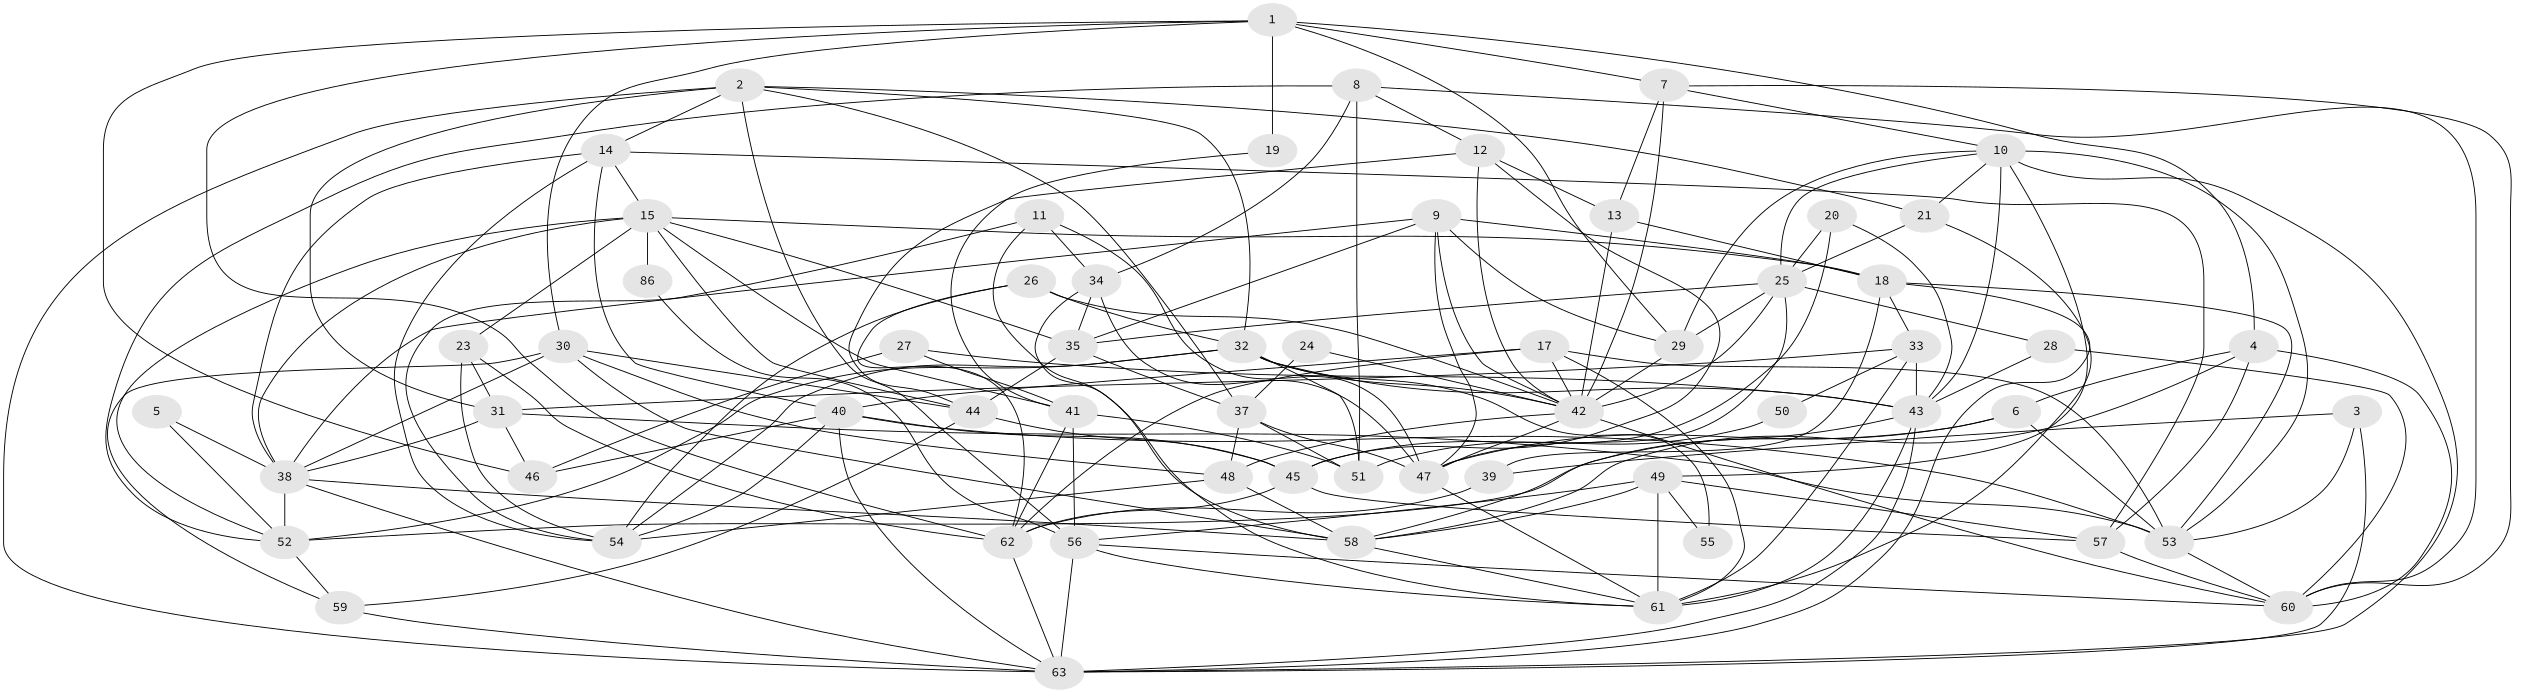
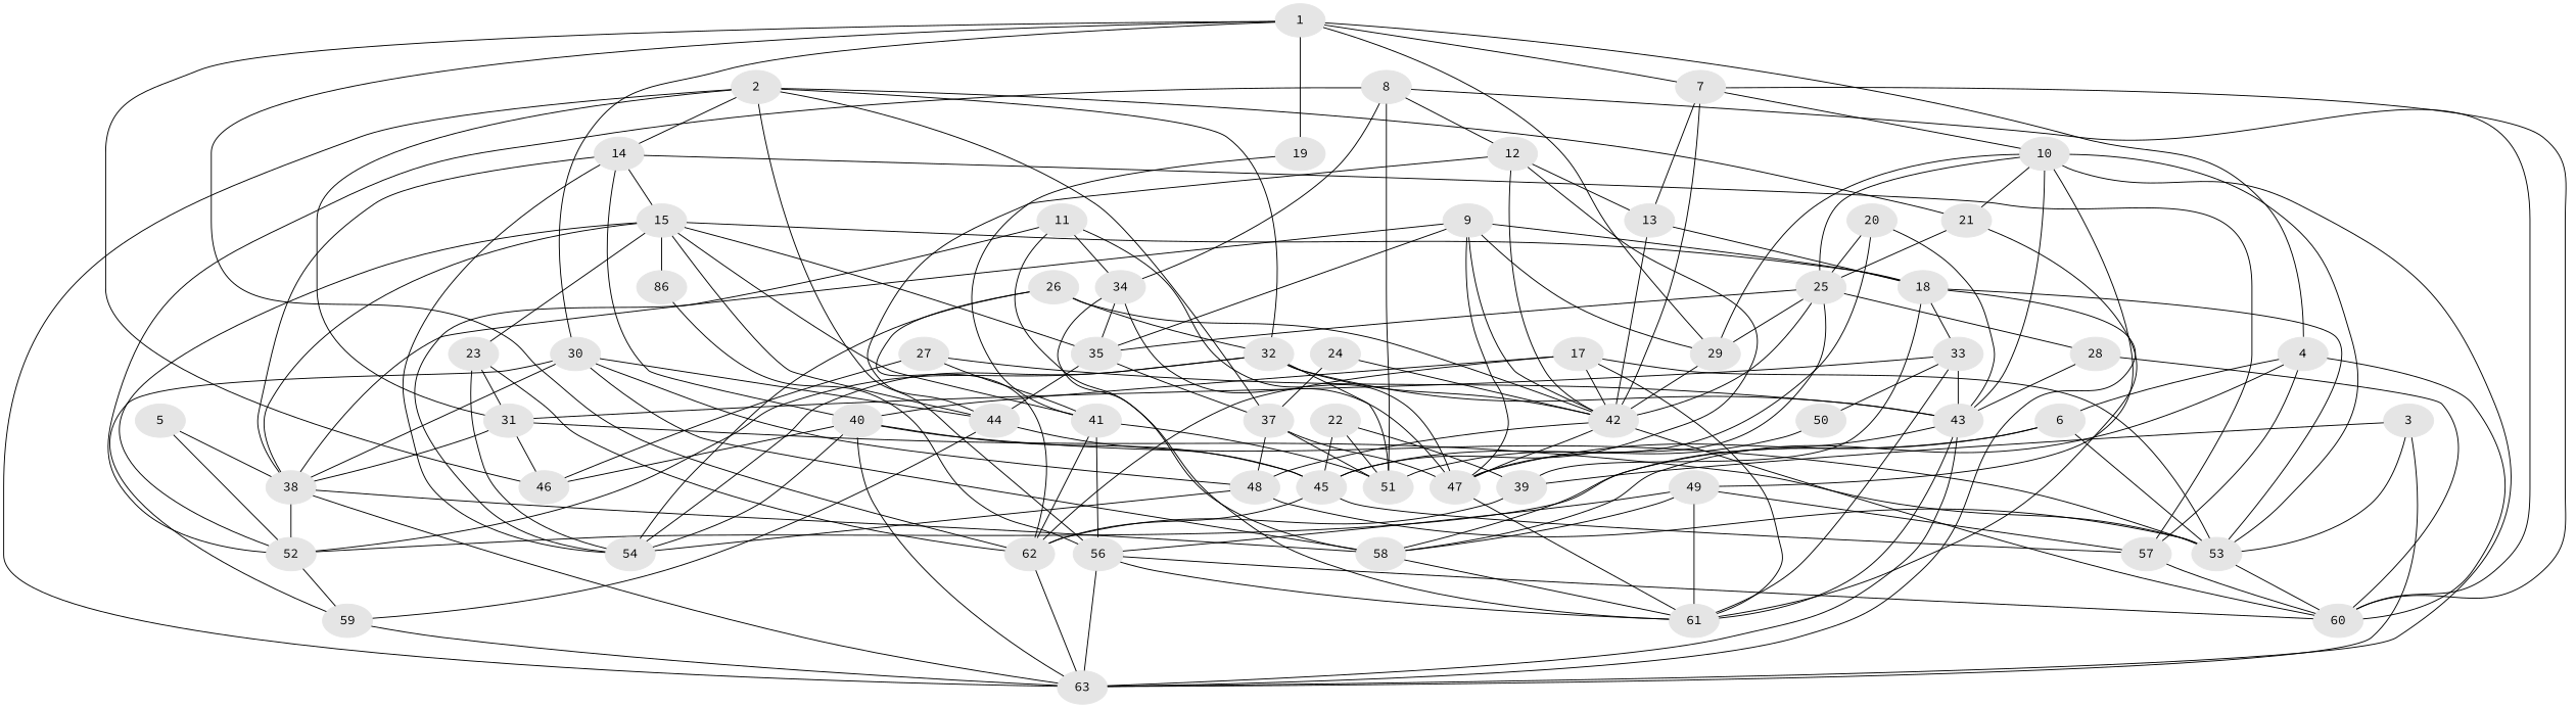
  graph {
    fontname="Source Code Pro"
    node [color=gray90 fontname="Source Code Pro" style=filled]
    edge [fontname="Source Code Pro" weight=1.0]
    1
    4
    7
    19
    29
    30
    46
    62
    6
    57
    58
    60
    10
    13
    42
    41
    38
    44
    48
    59
    63
    2
    14
    21
    31
    32
    37
    56
    54
    15
    40
    25
    61
    53
    51
    52
    43
-   55
    47
    3
    39
    5
    49
    18
    8
    12
    34
    45
    35
    9
    33
    28
    11
    n54 [label=86]
    23
    17
    50
    20
+   22
    24
    26
    27
    1 -- 4
    1 -- 7
    1 -- 19
    1 -- 29
    1 -- 30
    1 -- 46
    1 -- 62
    4 -- 6
    4 -- 57
    4 -- 58
    4 -- 60
    7 -- 60
    7 -- 10
    7 -- 13
    7 -- 42
    19 -- 41
    29 -- 42
    30 -- 58
    30 -- 38
    30 -- 44
    30 -- 48
    30 -- 59
    62 -- 63
    6 -- 53
    6 -- 52
    6 -- 47
    57 -- 60
    58 -- 61
    10 -- 29
    10 -- 63
    10 -- 21
    10 -- 25
    10 -- 53
    10 -- 43 [weight=2.0]
    10 -- 49
    13 -- 42
    13 -- 18
    42 -- 60
    42 -- 48
    42 -- 47
    41 -- 62
    41 -- 56
    41 -- 51
    38 -- 58
    38 -- 63
    38 -- 52
    44 -- 59
    44 -- 45
    48 -- 54
-   48 -- 58
+   48 -- 53
    59 -- 63
    2 -- 63
    2 -- 14
    2 -- 21
    2 -- 31
    2 -- 32
    2 -- 37
    2 -- 56
    14 -- 57
    14 -- 38
    14 -- 54
    14 -- 15
    14 -- 40
    21 -- 25
    21 -- 61
    31 -- 46
    31 -- 38
    31 -- 53
    32 -- 42
    32 -- 54
    32 -- 51
    32 -- 52
    32 -- 43
-   32 -- 55
    37 -- 48
    37 -- 51
    37 -- 47
    56 -- 60
    56 -- 63
    56 -- 61
    15 -- 41
    15 -- 38
    15 -- 44
    15 -- 52
    15 -- 18
    15 -- 35
    15 -- n54
    15 -- 23
    40 -- 46
    40 -- 63
    40 -- 54
    40 -- 53
    40 -- 45
    25 -- 29
    25 -- 42
    25 -- 47
    25 -- 35
    25 -- 28
    53 -- 60
    52 -- 59
    43 -- 58
    43 -- 63
    43 -- 61
    47 -- 61 [weight=2.0]
    3 -- 63
    3 -- 53
    3 -- 39
    39 -- 62
    5 -- 38
    5 -- 52
    49 -- 57
    49 -- 58
    49 -- 56
    49 -- 61
-   49 -- 55
    18 -- 63
    18 -- 53
    18 -- 39
    18 -- 33
    8 -- 60
    8 -- 51
    8 -- 52
    8 -- 12
    8 -- 34
    12 -- 13
    12 -- 42
    12 -- 44
    12 -- 45
    34 -- 61
    34 -- 47
    34 -- 35
    45 -- 62
    45 -- 57
    35 -- 44
    35 -- 37
    9 -- 29
    9 -- 42
    9 -- 38
    9 -- 47
    9 -- 18
    9 -- 35
    33 -- 31
    33 -- 61
    33 -- 43
    33 -- 50
    28 -- 60
    28 -- 43
    11 -- 58
    11 -- 54
    11 -- 47
    11 -- 34
    n54 -- 56
    23 -- 62
    23 -- 31
    23 -- 54
    17 -- 62
    17 -- 42
    17 -- 40
    17 -- 61 [weight=2.0]
    17 -- 53
    50 -- 51
    20 -- 25
    20 -- 43
    20 -- 45
+   22 -- 51
+   22 -- 39
+   22 -- 45
    24 -- 42
    24 -- 37
    26 -- 62
    26 -- 42
    26 -- 32
    26 -- 54
    27 -- 46
    27 -- 41
    27 -- 43 [weight=2.0]
  }
